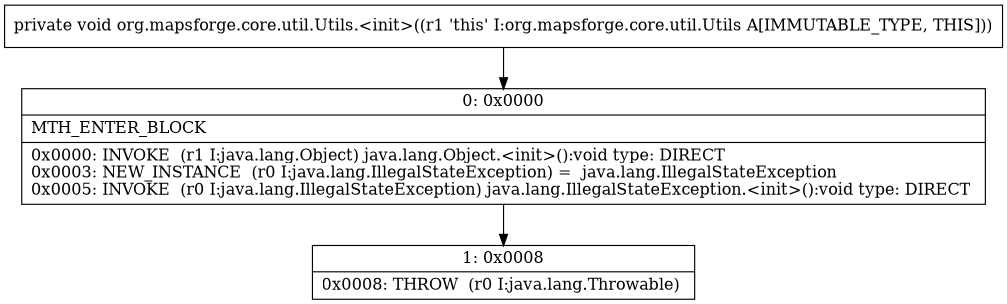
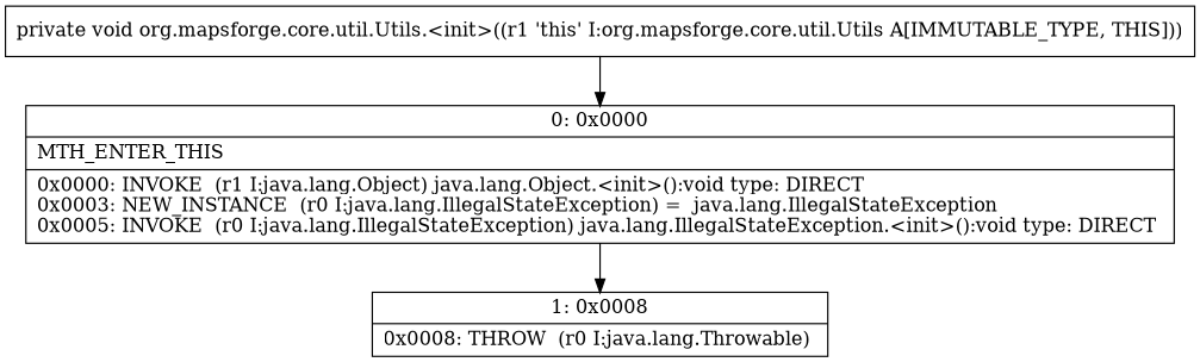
  digraph {
    node [shape=record]
-   n1 [label="{0\:\ 0x0000|MTH_ENTER_BLOCK\l|0x0000: INVOKE  (r1 I:java.lang.Object) java.lang.Object.\<init\>():void type: DIRECT \l0x0003: NEW_INSTANCE  (r0 I:java.lang.IllegalStateException) =  java.lang.IllegalStateException \l0x0005: INVOKE  (r0 I:java.lang.IllegalStateException) java.lang.IllegalStateException.\<init\>():void type: DIRECT \l}"]
+   n1 [label="{0\:\ 0x0000|MTH_ENTER_THIS\l|0x0000: INVOKE  (r1 I:java.lang.Object) java.lang.Object.\<init\>():void type: DIRECT \l0x0003: NEW_INSTANCE  (r0 I:java.lang.IllegalStateException) =  java.lang.IllegalStateException \l0x0005: INVOKE  (r0 I:java.lang.IllegalStateException) java.lang.IllegalStateException.\<init\>():void type: DIRECT \l}"]
    n2 [label="{1\:\ 0x0008|0x0008: THROW  (r0 I:java.lang.Throwable) \l}"]
    n3 [label="{private void org.mapsforge.core.util.Utils.\<init\>((r1 'this' I:org.mapsforge.core.util.Utils A[IMMUTABLE_TYPE, THIS])) }"]
    n1 -> n2
    n3 -> n1
  }
